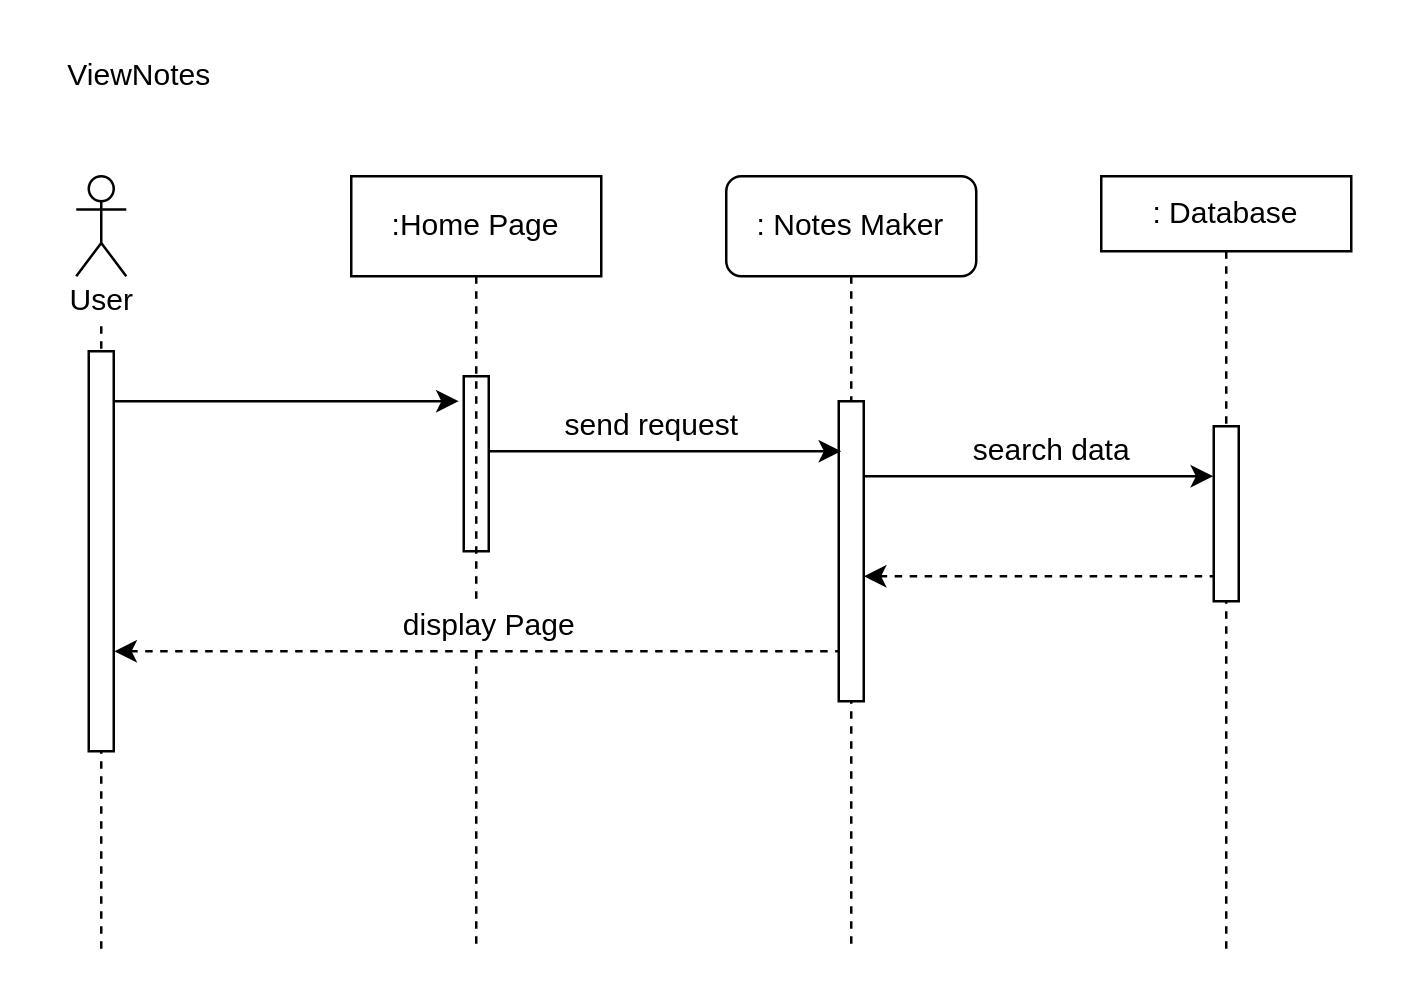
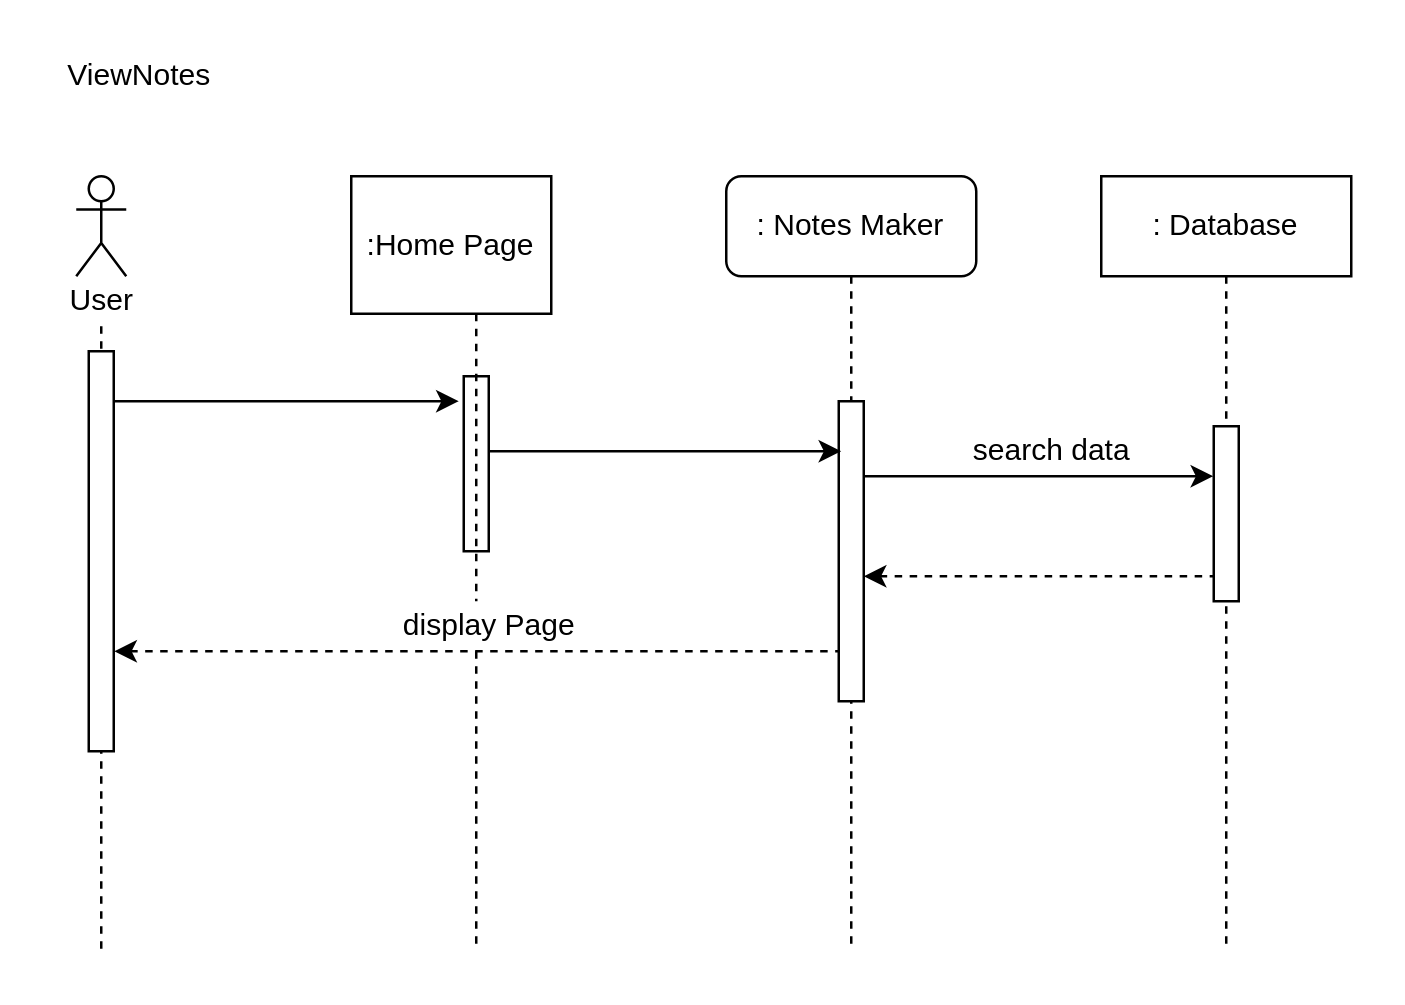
  <mxCell id="0" />
  <mxCell id="1" parent="0" />
  <mxCell id="2" style="edgeStyle=orthogonalEdgeStyle;rounded=0;orthogonalLoop=1;jettySize=auto;html=1;endArrow=none;endFill=0;dashed=1;" edge="1" parent="1" source="12"><mxGeometry relative="1" as="geometry"><mxPoint x="40" y="380" as="targetPoint" /><mxPoint x="39.5" y="-120.5" as="sourcePoint" /><Array as="points" /></mxGeometry></mxCell>
  <mxCell id="3" value="" style="shape=umlActor;verticalLabelPosition=bottom;verticalAlign=top;html=1;outlineConnect=0;" vertex="1" parent="1"><mxGeometry x="30" y="70" width="20" height="40" as="geometry" /></mxCell>
  <mxCell id="4" style="edgeStyle=orthogonalEdgeStyle;rounded=0;orthogonalLoop=1;jettySize=auto;html=1;endArrow=none;endFill=0;dashed=1;startArrow=none;" edge="1" parent="1" source="20"><mxGeometry relative="1" as="geometry"><mxPoint x="190" y="380" as="targetPoint" /><Array as="points"><mxPoint x="190" y="330" /><mxPoint x="190" y="330" /></Array></mxGeometry></mxCell>
- <mxCell id="5" value=":Home Page" style="rounded=0;whiteSpace=wrap;html=1;" vertex="1" parent="1"><mxGeometry x="140" y="70" width="100" height="40" as="geometry" /></mxCell>
+ <mxCell id="5" value=":Home Page" style="rounded=0;whiteSpace=wrap;html=1;" vertex="1" parent="1"><mxGeometry x="140" y="70" width="80" height="55" as="geometry" /></mxCell>
  <mxCell id="6" style="edgeStyle=orthogonalEdgeStyle;rounded=0;orthogonalLoop=1;jettySize=auto;html=1;endArrow=none;endFill=0;dashed=1;" edge="1" parent="1" source="7"><mxGeometry relative="1" as="geometry"><mxPoint x="340" y="380" as="targetPoint" /></mxGeometry></mxCell>
  <mxCell id="7" value=": Notes Maker" style="whiteSpace=wrap;html=1;rounded=1;" vertex="1" parent="1"><mxGeometry x="290" y="70" width="100" height="40" as="geometry" /></mxCell>
  <mxCell id="8" value="" style="endArrow=classic;html=1;" edge="1" parent="1"><mxGeometry width="50" height="50" relative="1" as="geometry"><mxPoint x="40" y="160" as="sourcePoint" /><mxPoint x="183" y="160" as="targetPoint" /></mxGeometry></mxCell>
  <mxCell id="9" value="" style="html=1;points=[];perimeter=orthogonalPerimeter;fillColor=#ffffff;" vertex="1" parent="1"><mxGeometry x="35" y="140" width="10" height="160" as="geometry" /></mxCell>
  <mxCell id="10" value="" style="html=1;points=[];perimeter=orthogonalPerimeter;fillColor=#ffffff;" vertex="1" parent="1"><mxGeometry x="185" y="150" width="10" height="70" as="geometry" /></mxCell>
  <mxCell id="11" value="" style="html=1;points=[];perimeter=orthogonalPerimeter;fillColor=#ffffff;" vertex="1" parent="1"><mxGeometry x="335" y="160" width="10" height="120" as="geometry" /></mxCell>
  <mxCell id="12" value="User" style="text;html=1;align=center;verticalAlign=middle;resizable=0;points=[];autosize=1;strokeColor=none;" vertex="1" parent="1"><mxGeometry x="20" y="110" width="40" height="20" as="geometry" /></mxCell>
  <mxCell id="13" style="edgeStyle=orthogonalEdgeStyle;rounded=0;orthogonalLoop=1;jettySize=auto;html=1;endArrow=none;endFill=0;dashed=1;" edge="1" parent="1" source="14"><mxGeometry relative="1" as="geometry"><mxPoint x="490" y="380" as="targetPoint" /><Array as="points"><mxPoint x="490" y="380" /><mxPoint x="490" y="380" /></Array></mxGeometry></mxCell>
- <mxCell id="14" value=": Database" style="rounded=0;whiteSpace=wrap;html=1;" vertex="1" parent="1"><mxGeometry x="440" y="70" width="100" height="30" as="geometry" /></mxCell>
+ <mxCell id="14" value=": Database" style="rounded=0;whiteSpace=wrap;html=1;" vertex="1" parent="1"><mxGeometry x="440" y="70" width="100" height="40" as="geometry" /></mxCell>
  <mxCell id="15" value="" style="endArrow=classic;html=1;" edge="1" parent="1"><mxGeometry width="50" height="50" relative="1" as="geometry"><mxPoint x="195" y="180" as="sourcePoint" /><mxPoint x="336" y="180" as="targetPoint" /></mxGeometry></mxCell>
  <mxCell id="16" value="" style="endArrow=none;html=1;entryX=-0.02;entryY=0.222;entryDx=0;entryDy=0;entryPerimeter=0;endFill=0;startArrow=classic;startFill=1;dashed=1;exitX=1.02;exitY=0.75;exitDx=0;exitDy=0;exitPerimeter=0;" edge="1" parent="1" source="9"><mxGeometry width="50" height="50" relative="1" as="geometry"><mxPoint x="195.2" y="260.02" as="sourcePoint" /><mxPoint x="335" y="260" as="targetPoint" /></mxGeometry></mxCell>
  <mxCell id="17" value="" style="html=1;points=[];perimeter=orthogonalPerimeter;fillColor=#ffffff;" vertex="1" parent="1"><mxGeometry x="485" y="170" width="10" height="70" as="geometry" /></mxCell>
  <mxCell id="18" value="" style="endArrow=classic;html=1;entryX=-0.02;entryY=0.222;entryDx=0;entryDy=0;entryPerimeter=0;" edge="1" parent="1"><mxGeometry width="50" height="50" relative="1" as="geometry"><mxPoint x="345" y="190" as="sourcePoint" /><mxPoint x="484.8" y="189.98" as="targetPoint" /></mxGeometry></mxCell>
  <mxCell id="19" value="" style="endArrow=none;html=1;entryX=-0.02;entryY=0.222;entryDx=0;entryDy=0;entryPerimeter=0;startArrow=classic;startFill=1;endFill=0;dashed=1;" edge="1" parent="1"><mxGeometry width="50" height="50" relative="1" as="geometry"><mxPoint x="345" y="230.02" as="sourcePoint" /><mxPoint x="484.8" y="230" as="targetPoint" /></mxGeometry></mxCell>
  <mxCell id="20" value="display Page" style="text;html=1;align=center;verticalAlign=middle;resizable=0;points=[];autosize=1;" vertex="1" parent="1"><mxGeometry x="150" y="240" width="90" height="20" as="geometry" /></mxCell>
  <mxCell id="21" value="" style="edgeStyle=orthogonalEdgeStyle;rounded=0;orthogonalLoop=1;jettySize=auto;html=1;endArrow=none;endFill=0;dashed=1;" edge="1" parent="1" source="5" target="20"><mxGeometry relative="1" as="geometry"><mxPoint x="190" y="540" as="targetPoint" /><mxPoint x="190" y="110" as="sourcePoint" /><Array as="points"><mxPoint x="190" y="230" /><mxPoint x="190" y="230" /></Array></mxGeometry></mxCell>
- <mxCell id="22" value="send request" style="text;html=1;align=center;verticalAlign=middle;resizable=0;points=[];autosize=1;strokeColor=none;" vertex="1" parent="1"><mxGeometry x="215" y="160" width="90" height="20" as="geometry" /></mxCell>
  <mxCell id="23" value="search data" style="text;html=1;align=center;verticalAlign=middle;resizable=0;points=[];autosize=1;strokeColor=none;" vertex="1" parent="1"><mxGeometry x="380" y="170" width="80" height="20" as="geometry" /></mxCell>
  <mxCell id="24" value="ViewNotes" style="text;html=1;align=center;verticalAlign=middle;resizable=0;points=[];autosize=1;strokeColor=none;" vertex="1" parent="1"><mxGeometry x="20" y="20" width="70" height="20" as="geometry" /></mxCell>
